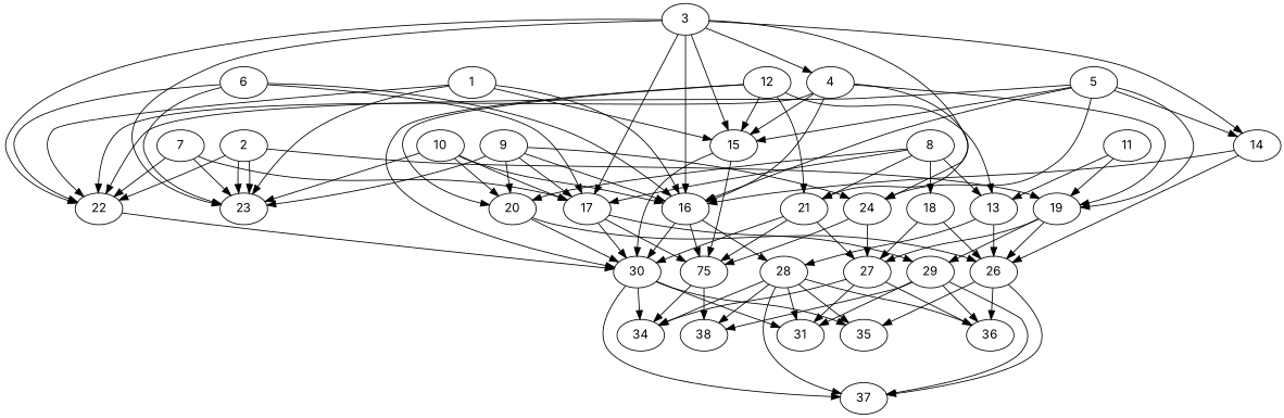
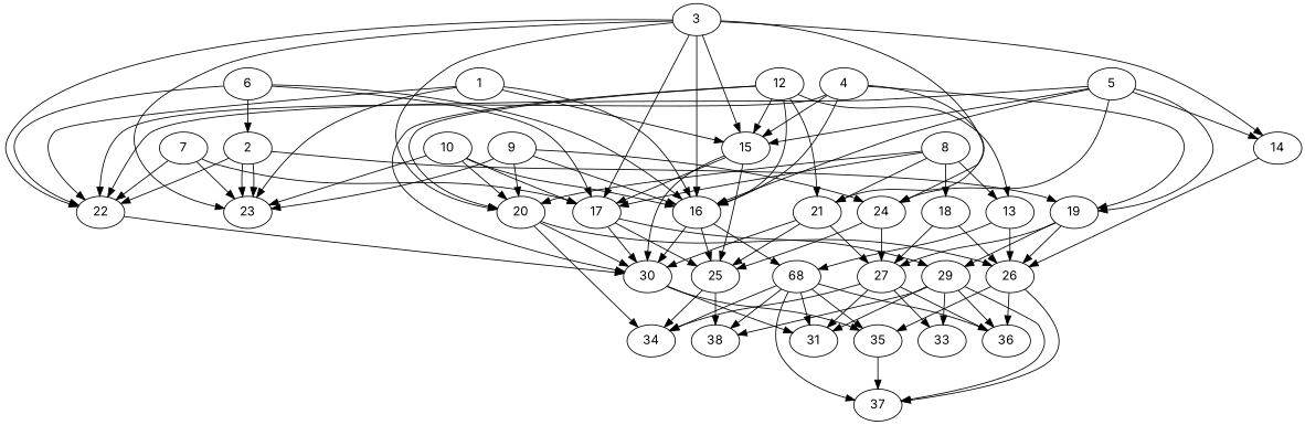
  digraph {
    fontname=Inter
    node [alpha=0.05 fontname=Inter]
    edge [fontname=Inter]
    1 [alpha=0.16 expect_size=5858069228325699584000]
    15 [alpha=0.12 expect_size=5876832125518409728]
    16 [alpha=0.03 expect_size=348073604702797824000]
    23 [alpha=0.01 expect_size=14100530884247552000000]
    22 [alpha=0.20 expect_size=7470189274170512]
    30 [alpha=0.04 expect_size=1333270600207099232256]
-   25 [expect_size=3739143240968016384 label=75]
-   28 [alpha=0.20 expect_size=4662719283626908672]
+   25 [expect_size=3739143240968016384]
+   28 [alpha=0.20 expect_size=4662719283626908672 label=68]
    19 [alpha=0.12 expect_size=2908976143084004835328]
    26 [alpha=0.13 expect_size=415703964895000576]
    29 [alpha=0.20 expect_size=13469782573580288000000]
    27 [alpha=0.04 expect_size=10244941369199224832]
    35 [alpha=0.02 expect_size=392115890166422080]
    37 [alpha=0.02 expect_size=7992627973172733952]
    34 [expect_size=1270064221049709312]
    31 [alpha=0.06 expect_size=5630461014784340992]
    n17 [alpha=0.12 expect_size=63549823780913152000 label=38]
    36 [alpha=0.08 expect_size=3339534292422389399552]
+   33 [expect_size=1841388891229494]
    2 [alpha=0.00 expect_size=20823786394206800]
    3 [alpha=0.04 expect_size=48345893637235064]
    14 [alpha=0.13 expect_size=4302793673096584192]
    17 [alpha=0.06 expect_size=251095244897916000]
    20 [expect_size=1923769445541100032]
    21 [alpha=0.16 expect_size=11797117415003914]
    4 [alpha=0.12 expect_size=1064736608298808832]
    24 [alpha=0.14 expect_size=3553686430992471949312]
    5 [alpha=0.16 expect_size=1111459248638645248]
    6 [alpha=0.14 expect_size=893809163218972573696]
    7 [alpha=0.10 expect_size=38566475167134908416]
    8 [alpha=0.07 expect_size=120867861806465680]
    13 [expect_size=16783566580524091703296]
    18 [alpha=0.06 expect_size=87431336129229696]
    9 [alpha=0.04 expect_size=80431231009413968]
    10 [alpha=0.00 expect_size=371866446192237632]
-   11 [alpha=0.01 expect_size=5958472891735885217792]
    12 [alpha=0.11 expect_size=534444547719823232]
    1 -> 15
    1 -> 16
    1 -> 23
    1 -> 22
    15 -> 30
    15 -> 25
    16 -> 30
    16 -> 25
    16 -> 28
    22 -> 30
    30 -> 35
-   30 -> 37
-   30 -> 34
+   35 -> 37
+   20 -> 34
    30 -> 31
    25 -> 34
    25 -> n17
    28 -> 35
    28 -> 37
    28 -> 34
    28 -> 31
    28 -> n17
    28 -> 36
    19 -> 26
    19 -> 29
    19 -> 27
    26 -> 35
    26 -> 37
    26 -> 36
    29 -> 37
    29 -> 31
    29 -> n17
    29 -> 36
+   29 -> 33
    27 -> 34
    27 -> 31
    27 -> 36
+   27 -> 33
    2 -> 23
    2 -> 23
    2 -> 22
    2 -> 19
    3 -> 15
    3 -> 16
    3 -> 23
    3 -> 22
    3 -> 14
    3 -> 17
-   3 -> 4
+   3 -> 20
    3 -> 21
    14 -> 26
    17 -> 30
    17 -> 25
    17 -> 29
    20 -> 30
    20 -> 26
    21 -> 30
    21 -> 25
    21 -> 27
    4 -> 15
    4 -> 16
    4 -> 22
    4 -> 19
    4 -> 24
    24 -> 25
    24 -> 27
    5 -> 15
    5 -> 16
    5 -> 22
    5 -> 19
    5 -> 14
    5 -> 24
    6 -> 16
-   6 -> 23
+   6 -> 2
    6 -> 22
    6 -> 17
    7 -> 23
    7 -> 22
    7 -> 17
    8 -> 17
    8 -> 20
    8 -> 21
    8 -> 13
    8 -> 18
    13 -> 28
    13 -> 26
    18 -> 26
    18 -> 27
    9 -> 16
    9 -> 23
-   9 -> 17
+   15 -> 17
    9 -> 20
    9 -> 24
    10 -> 16
    10 -> 23
    10 -> 17
    10 -> 20
-   11 -> 19
-   11 -> 13
    12 -> 15
-   14 -> 16
+   12 -> 16
    12 -> 30
    12 -> 20
    12 -> 21
    12 -> 13
  }
